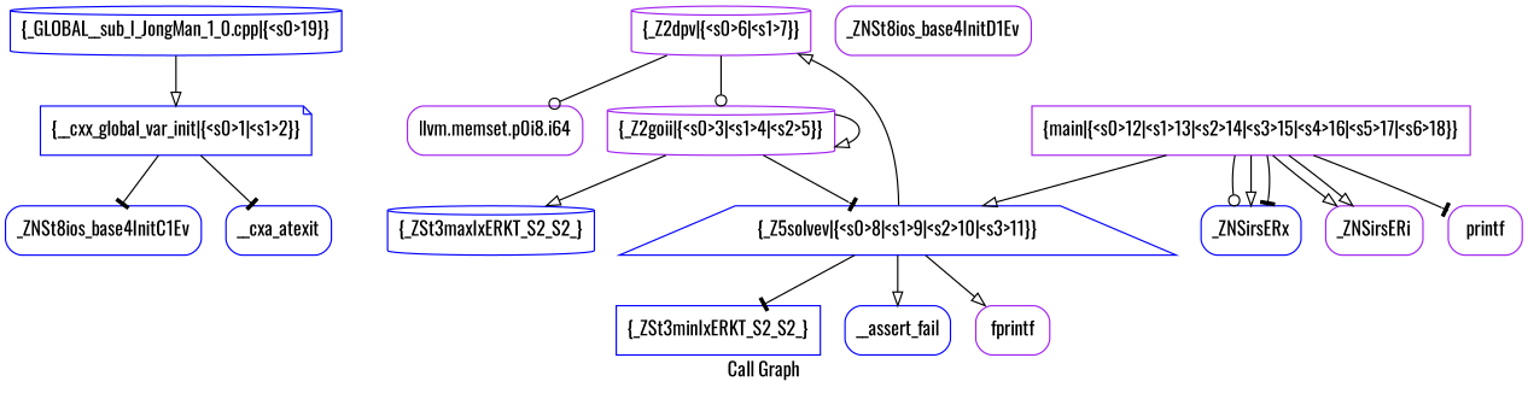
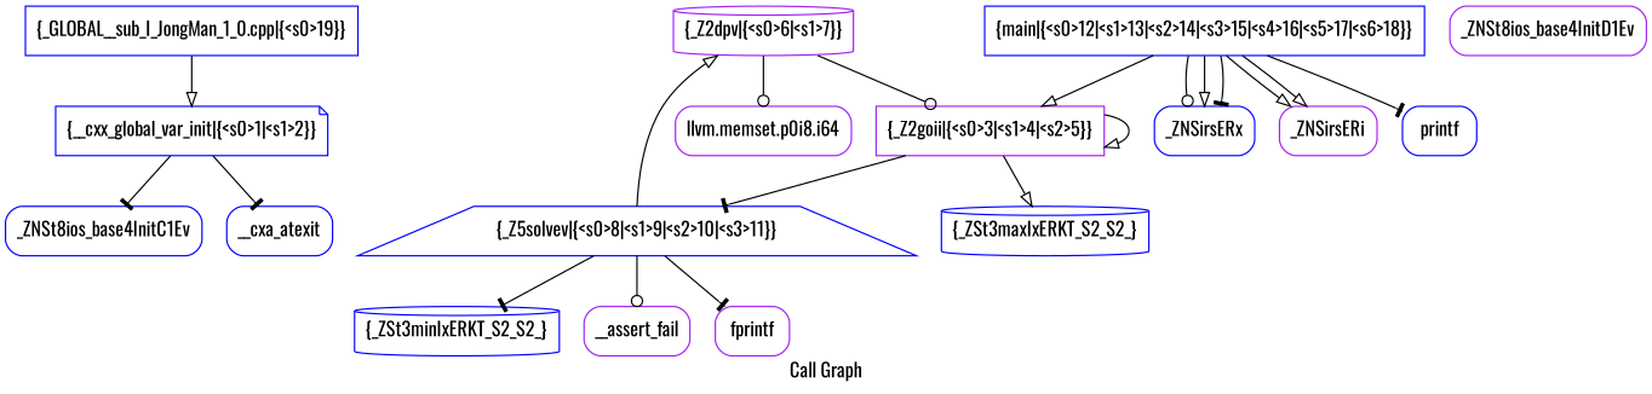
  digraph {
    fontname=Oswald
    label="Call Graph"
    node [color=blue fontname=Oswald shape=Mrecord]
    edge [arrowhead=onormal color=black fontname=Oswald tailport=s0]
    n1 [label="{__cxx_global_var_init|{<s0>1|<s1>2}}" shape=note]
    n2 [label="{_ZNSt8ios_base4InitC1Ev}"]
    n3 [label="{__cxa_atexit}"]
    n4 [color=purple label="{_Z2dpv|{<s0>6|<s1>7}}" shape=cylinder]
    n5 [color=purple label="{llvm.memset.p0i8.i64}"]
-   n6 [color=purple label="{_Z2goii|{<s0>3|<s1>4|<s2>5}}" shape=cylinder]
+   n6 [color=purple label="{_Z2goii|{<s0>3|<s1>4|<s2>5}}" shape=box]
    n7 [label="{_ZSt3maxIxERKT_S2_S2_}" shape=cylinder]
    n8 [label="{_Z5solvev|{<s0>8|<s1>9|<s2>10|<s3>11}}" shape=trapezium]
-   n9 [label="{_ZSt3minIxERKT_S2_S2_}" shape=box]
+   n9 [label="{_ZSt3minIxERKT_S2_S2_}" shape=cylinder]
    n10 [label="{_ZNSirsERx}"]
    n11 [color=purple label="{_ZNSt8ios_base4InitD1Ev}"]
-   n12 [label="{__assert_fail}"]
+   n12 [color=purple label="{__assert_fail}"]
    n13 [color=purple label="{fprintf}"]
-   n14 [label="{_GLOBAL__sub_I_JongMan_1_0.cpp|{<s0>19}}" shape=cylinder]
+   n14 [label="{_GLOBAL__sub_I_JongMan_1_0.cpp|{<s0>19}}" shape=box]
    n15 [color=purple label="{_ZNSirsERi}"]
-   n16 [color=purple label="{printf}"]
-   n17 [color=purple label="{main|{<s0>12|<s1>13|<s2>14|<s3>15|<s4>16|<s5>17|<s6>18}}" shape=box]
+   n16 [label="{printf}"]
+   n17 [label="{main|{<s0>12|<s1>13|<s2>14|<s3>15|<s4>16|<s5>17|<s6>18}}" shape=box]
    n1 -> n2 [arrowhead=tee]
    n1 -> n3 [arrowhead=tee tailport=s1]
    n4 -> n5 [arrowhead=odot]
    n4 -> n6 [arrowhead=odot tailport=s1]
    n6 -> n6 [tailport=s1]
    n6 -> n7 [tailport=s2]
    n6 -> n8 [arrowhead=tee]
    n8 -> n4 [tailport=s1]
    n8 -> n9 [arrowhead=tee]
-   n8 -> n12 [tailport=s2]
-   n8 -> n13 [tailport=s3]
+   n8 -> n12 [arrowhead=odot tailport=s2]
+   n8 -> n13 [arrowhead=tee tailport=s3]
    n14 -> n1
-   n17 -> n8 [tailport=s5]
+   n17 -> n6 [tailport=s5]
    n17 -> n10 [arrowhead=odot tailport=s1]
    n17 -> n10 [tailport=s2]
    n17 -> n10 [arrowhead=tee tailport=s4]
    n17 -> n15
    n17 -> n15 [tailport=s3]
    n17 -> n16 [arrowhead=tee tailport=s6]
  }
